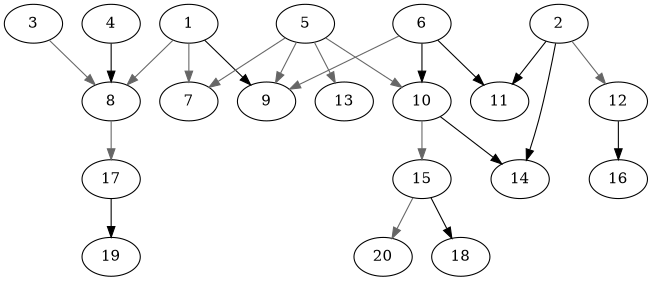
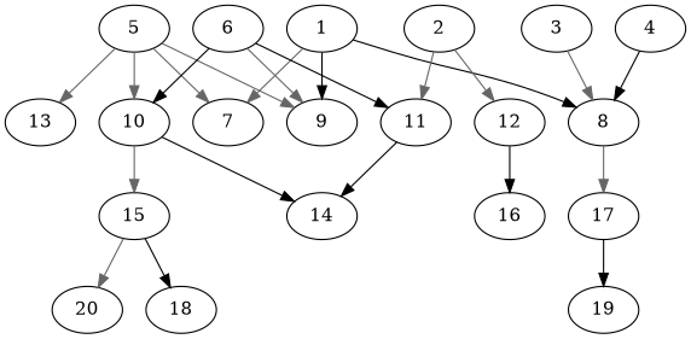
  digraph {
    node [alpha=0.02]
    edge [color=gray40]
    1 [expect_size=10632564594927282]
    7 [alpha=0.14 expect_size=642320388711232512]
    8 [alpha=0.07 expect_size=1153355349676195]
    9 [alpha=0.12 expect_size=5689324992827324]
    17 [alpha=0.17 expect_size=13891922828800922]
    19 [expect_size=38650032739581952000]
    2 [alpha=0.01 expect_size=1416047699357399296]
    11 [alpha=0.07 expect_size=462739508543879744]
    12 [alpha=0.09 expect_size=35985305972080216]
    14 [alpha=0.04 expect_size=332923958104775232]
    16 [alpha=0.14 expect_size=1438019755858576384]
    3 [alpha=0.15 expect_size=57696657091964968]
    4 [alpha=0.03 expect_size=1377405312298066688]
    5 [alpha=0.15 expect_size=19166553422626436]
    10 [alpha=0.10 expect_size=17020595843218314]
    13 [alpha=0.17 expect_size=207315203862351200]
    15 [expect_size=446321905890480]
    18 [alpha=0.07 expect_size=1596404969575190272]
    20 [alpha=0.06 expect_size=20093622577790976000]
    6 [alpha=0.13 expect_size=22963789441762424]
    1 -> 7
-   1 -> 8
+   1 -> 8 [color=black]
    1 -> 9 [color=black]
    8 -> 17
    17 -> 19 [color=black]
-   2 -> 11 [color=black]
+   2 -> 11
    2 -> 12
-   2 -> 14 [color=black]
+   11 -> 14 [color=black]
    12 -> 16 [color=black]
    3 -> 8
    4 -> 8 [color=black]
    5 -> 7
    5 -> 9
    5 -> 10
    5 -> 13
    10 -> 14 [color=black]
    10 -> 15
    15 -> 18 [color=black]
    15 -> 20
    6 -> 9
    6 -> 11 [color=black]
    6 -> 10 [color=black]
  }
